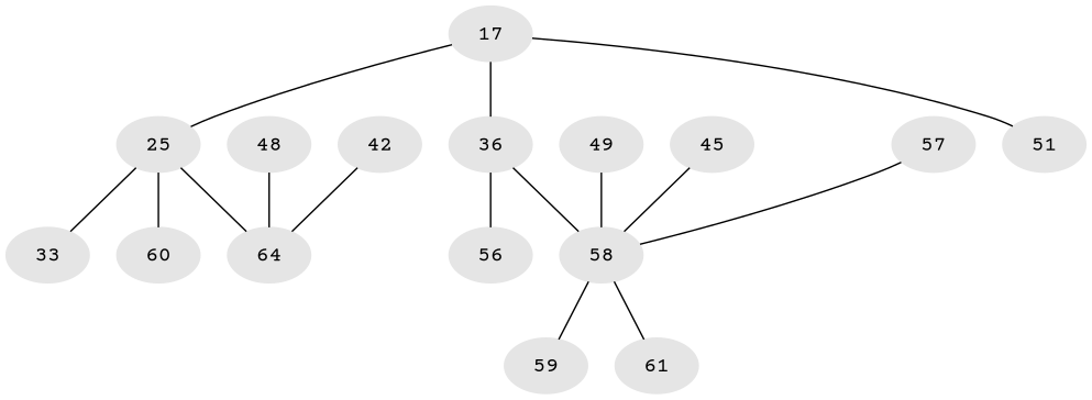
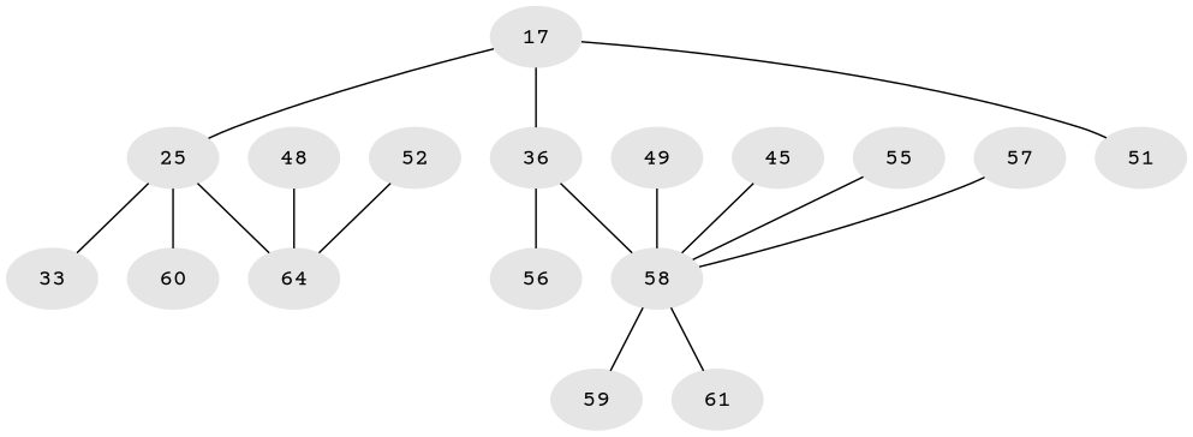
  graph {
    fontname="Courier Prime"
    node [color=gray90 fontname="Courier Prime" style=filled]
    edge [fontname="Courier Prime"]
    17 [super="+2"]
    25 [super="+1+23"]
    n3 [label=36 super="+4"]
    51 [super="+8+32"]
    33
    60
    64 [super="+63+3+7+11+14+16+19+20+37+42+47"]
    56 [super="+46+54"]
    58 [super="+18+21+26+27+38+39+40"]
    49 [super="+12"]
    59
    61 [super="+43"]
    45 [super="+44"]
    48
-   52 [label=42]
+   52
+   55 [super="+15"]
    57
    17 -- 25
    17 -- n3 [weight=2]
    17 -- 51
    25 -- 33
    25 -- 60
    25 -- 64 [weight=2]
    n3 -- 56
    n3 -- 58 [weight=3]
    58 -- 59
    58 -- 61
    49 -- 58
    45 -- 58
    48 -- 64
    52 -- 64
+   55 -- 58
    57 -- 58
  }
